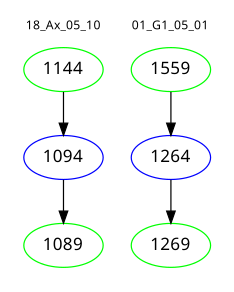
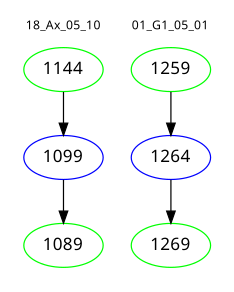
  digraph {
    fontname="Noto Sans"
    node [color=green fontname="Noto Sans"]
    edge [color=black fontname="Noto Sans"]
    n1 [label=1144]
-   n2 [color=blue label=1094]
+   n2 [color=blue label=1099]
    n3 [label=1089]
-   n4 [label=1559]
+   n4 [label=1259]
    n5 [color=blue label=1264]
    n6 [label=1269]
    subgraph cluster_1 {
      color=white
      fontsize=10
      label="18_Ax_05_10"
      n1
      n2
      n3
    }
    subgraph cluster_2 {
      color=white
      fontsize=10
      label="01_G1_05_01"
      n4
      n5
      n6
    }
    n1 -> n2
    n2 -> n3
    n4 -> n5
    n5 -> n6
  }
